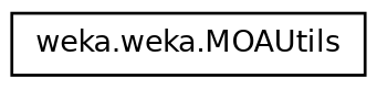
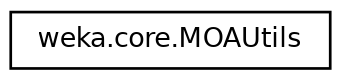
  digraph {
    rankdir=LR
-   n1 [color=black fillcolor=white fontname=Helvetica fontsize=10 height=0.2 label="weka.weka.MOAUtils" shape=record style=filled width=0.4]
+   n1 [color=black fillcolor=white fontname=Helvetica fontsize=10 height=0.2 label="weka.core.MOAUtils" shape=record style=filled width=0.4]
  }
